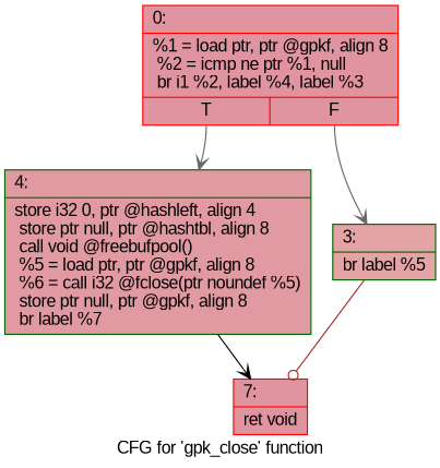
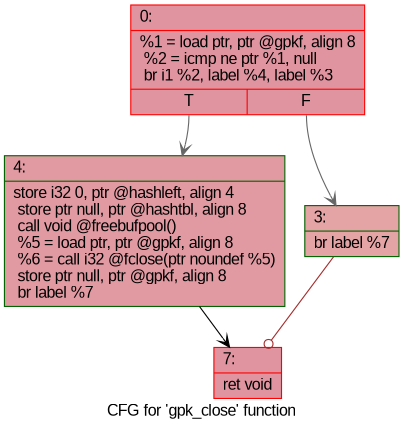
  digraph {
    label="CFG for 'gpk_close' function"
    fontname="Liberation Sans"
    node [color=red fillcolor="#b70d2870" fontname="Liberation Sans" shape=record style=filled]
    edge [color=gray40 arrowhead=vee fontname="Liberation Sans"]
    n1 [label="{0:\l|  %1 = load ptr, ptr @gpkf, align 8\l  %2 = icmp ne ptr %1, null\l  br i1 %2, label %4, label %3\l|{<s0>T|<s1>F}}"]
    n2 [color=darkgreen fillcolor="#bb1b2c70" label="{4:\l|  store i32 0, ptr @hashleft, align 4\l  store ptr null, ptr @hashtbl, align 8\l  call void @freebufpool()\l  %5 = load ptr, ptr @gpkf, align 8\l  %6 = call i32 @fclose(ptr noundef %5)\l  store ptr null, ptr @gpkf, align 8\l  br label %7\l}"]
-   n3 [color=darkgreen fillcolor="#c32e3170" label="{3:\l|  br label %5\l}"]
+   n3 [color=darkgreen fillcolor="#c32e3170" label="{3:\l|  br label %7\l}"]
    n4 [label="{7:\l|  ret void\l}"]
    n1 -> n2 [tailport=s0]
    n1 -> n3 [tailport=s1]
    n2 -> n4 [color=black]
    n3 -> n4 [color=brown arrowhead=odot]
  }
